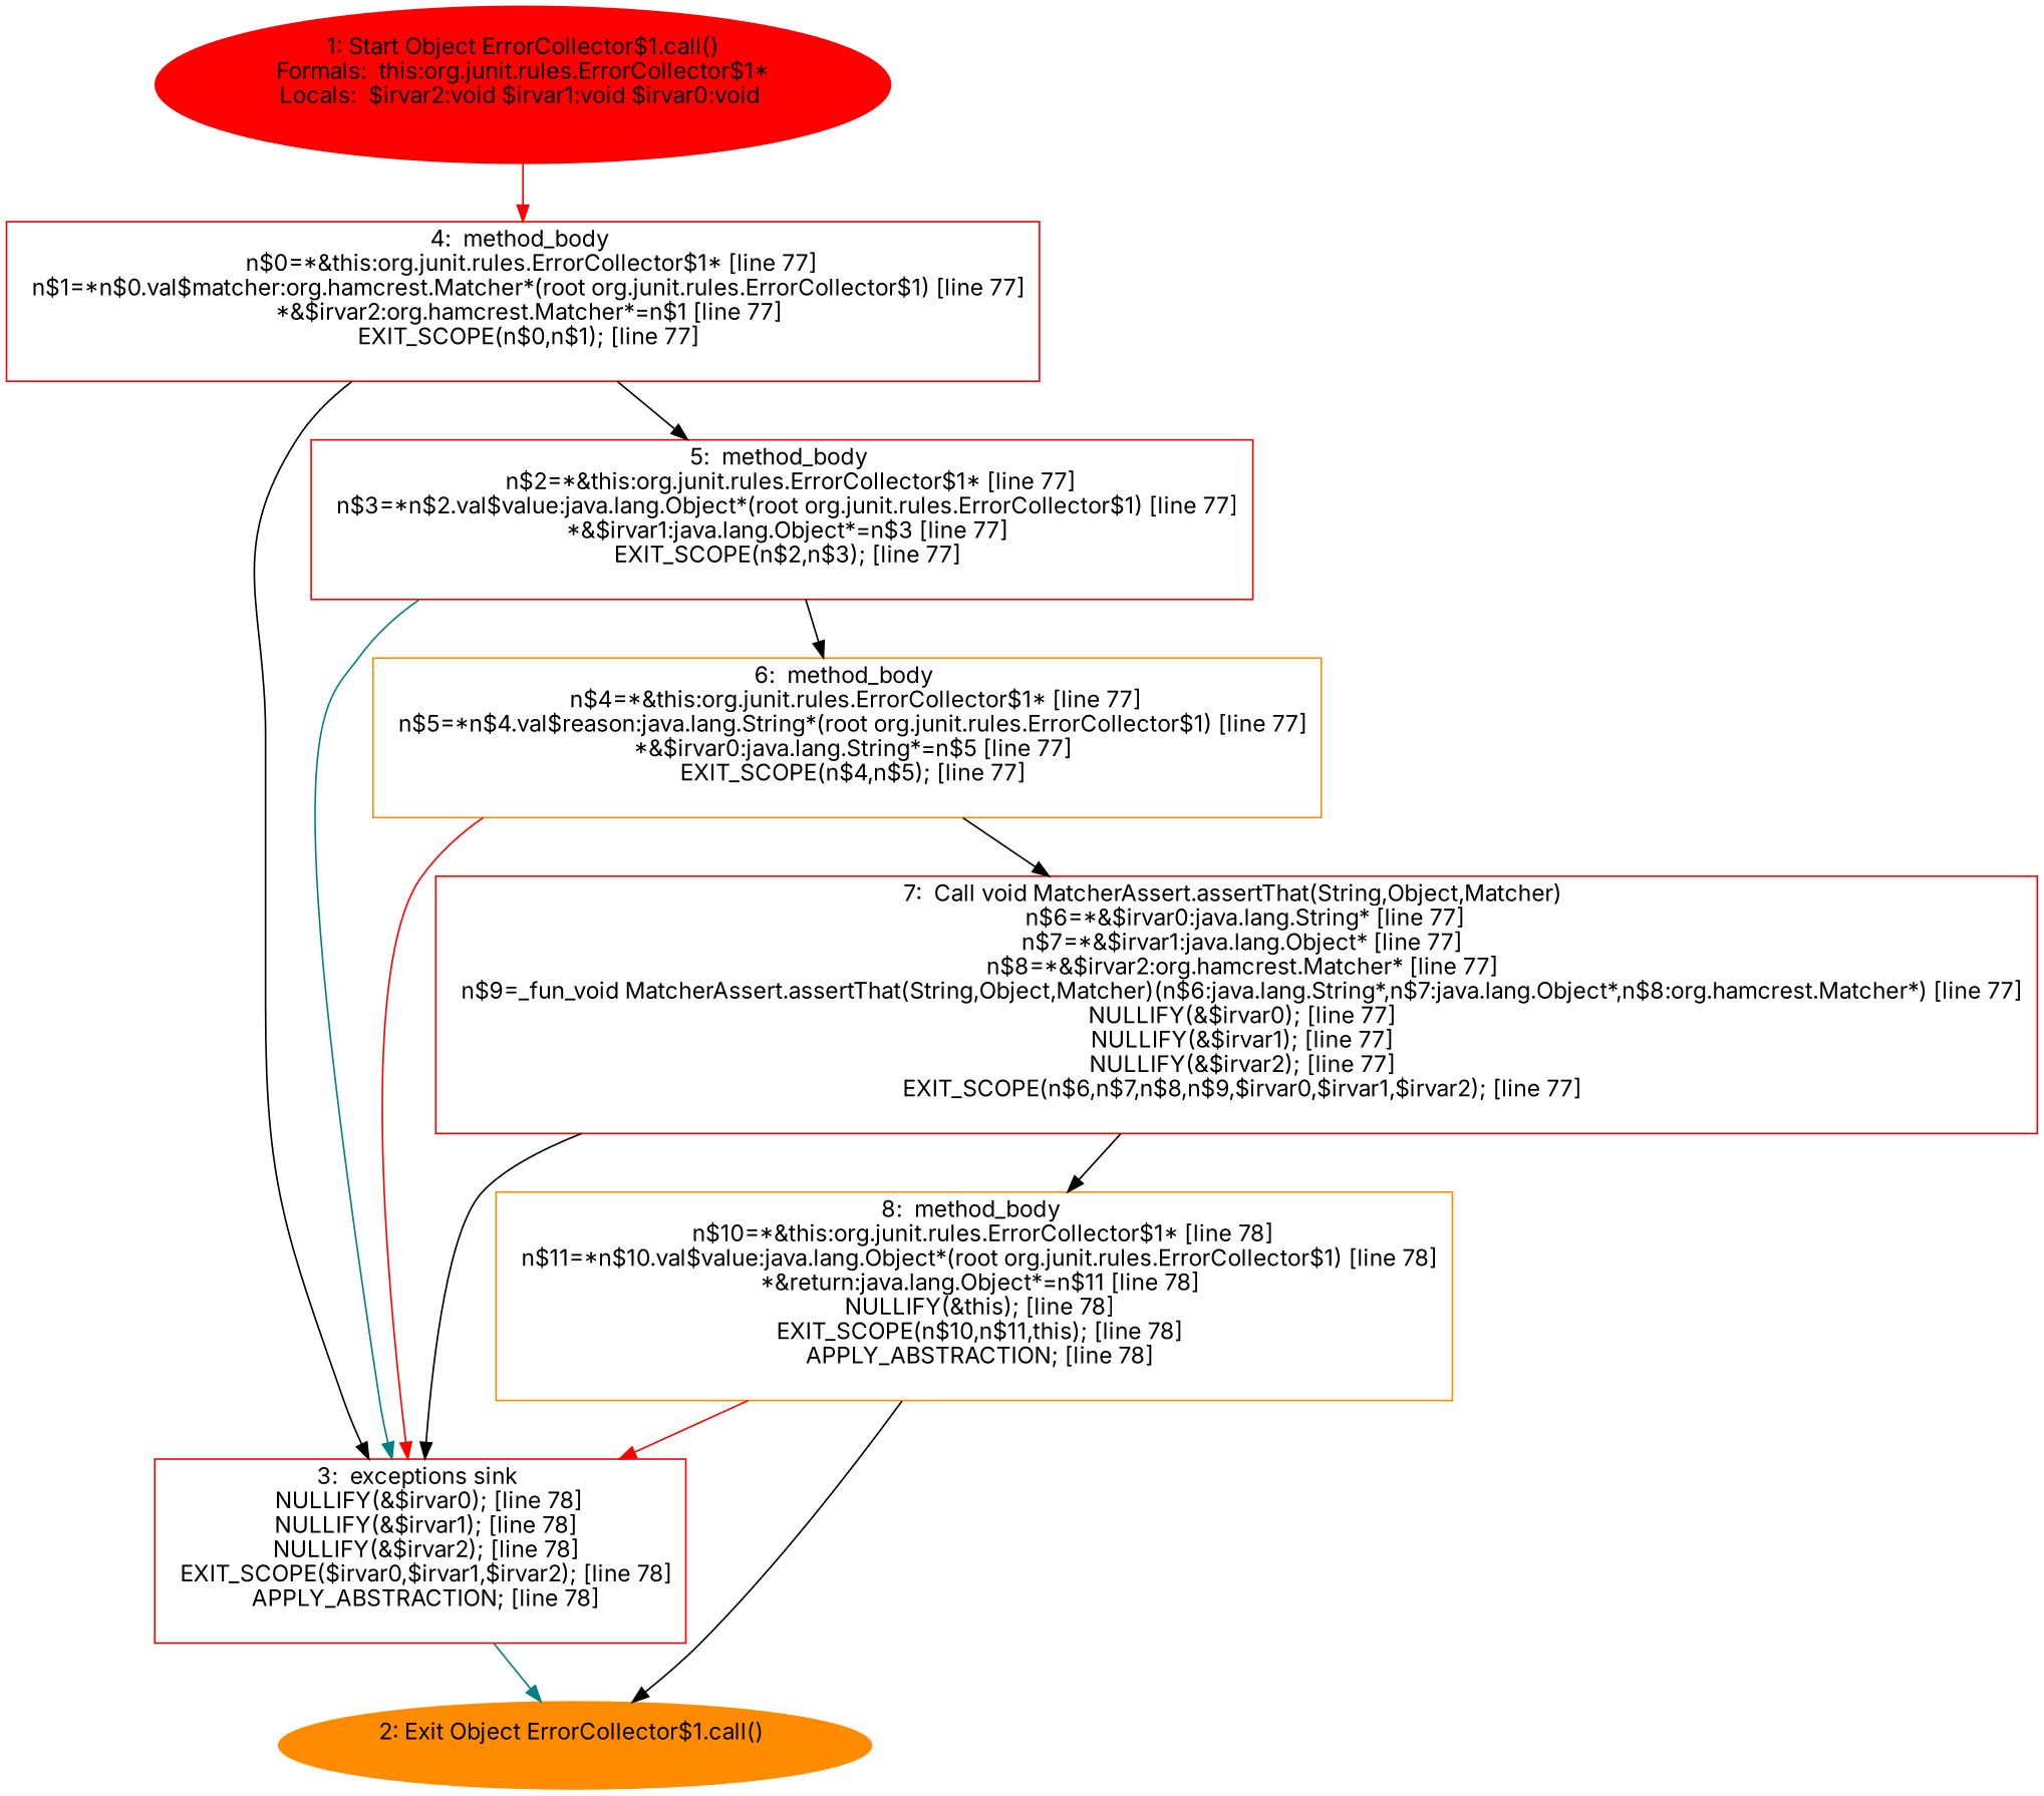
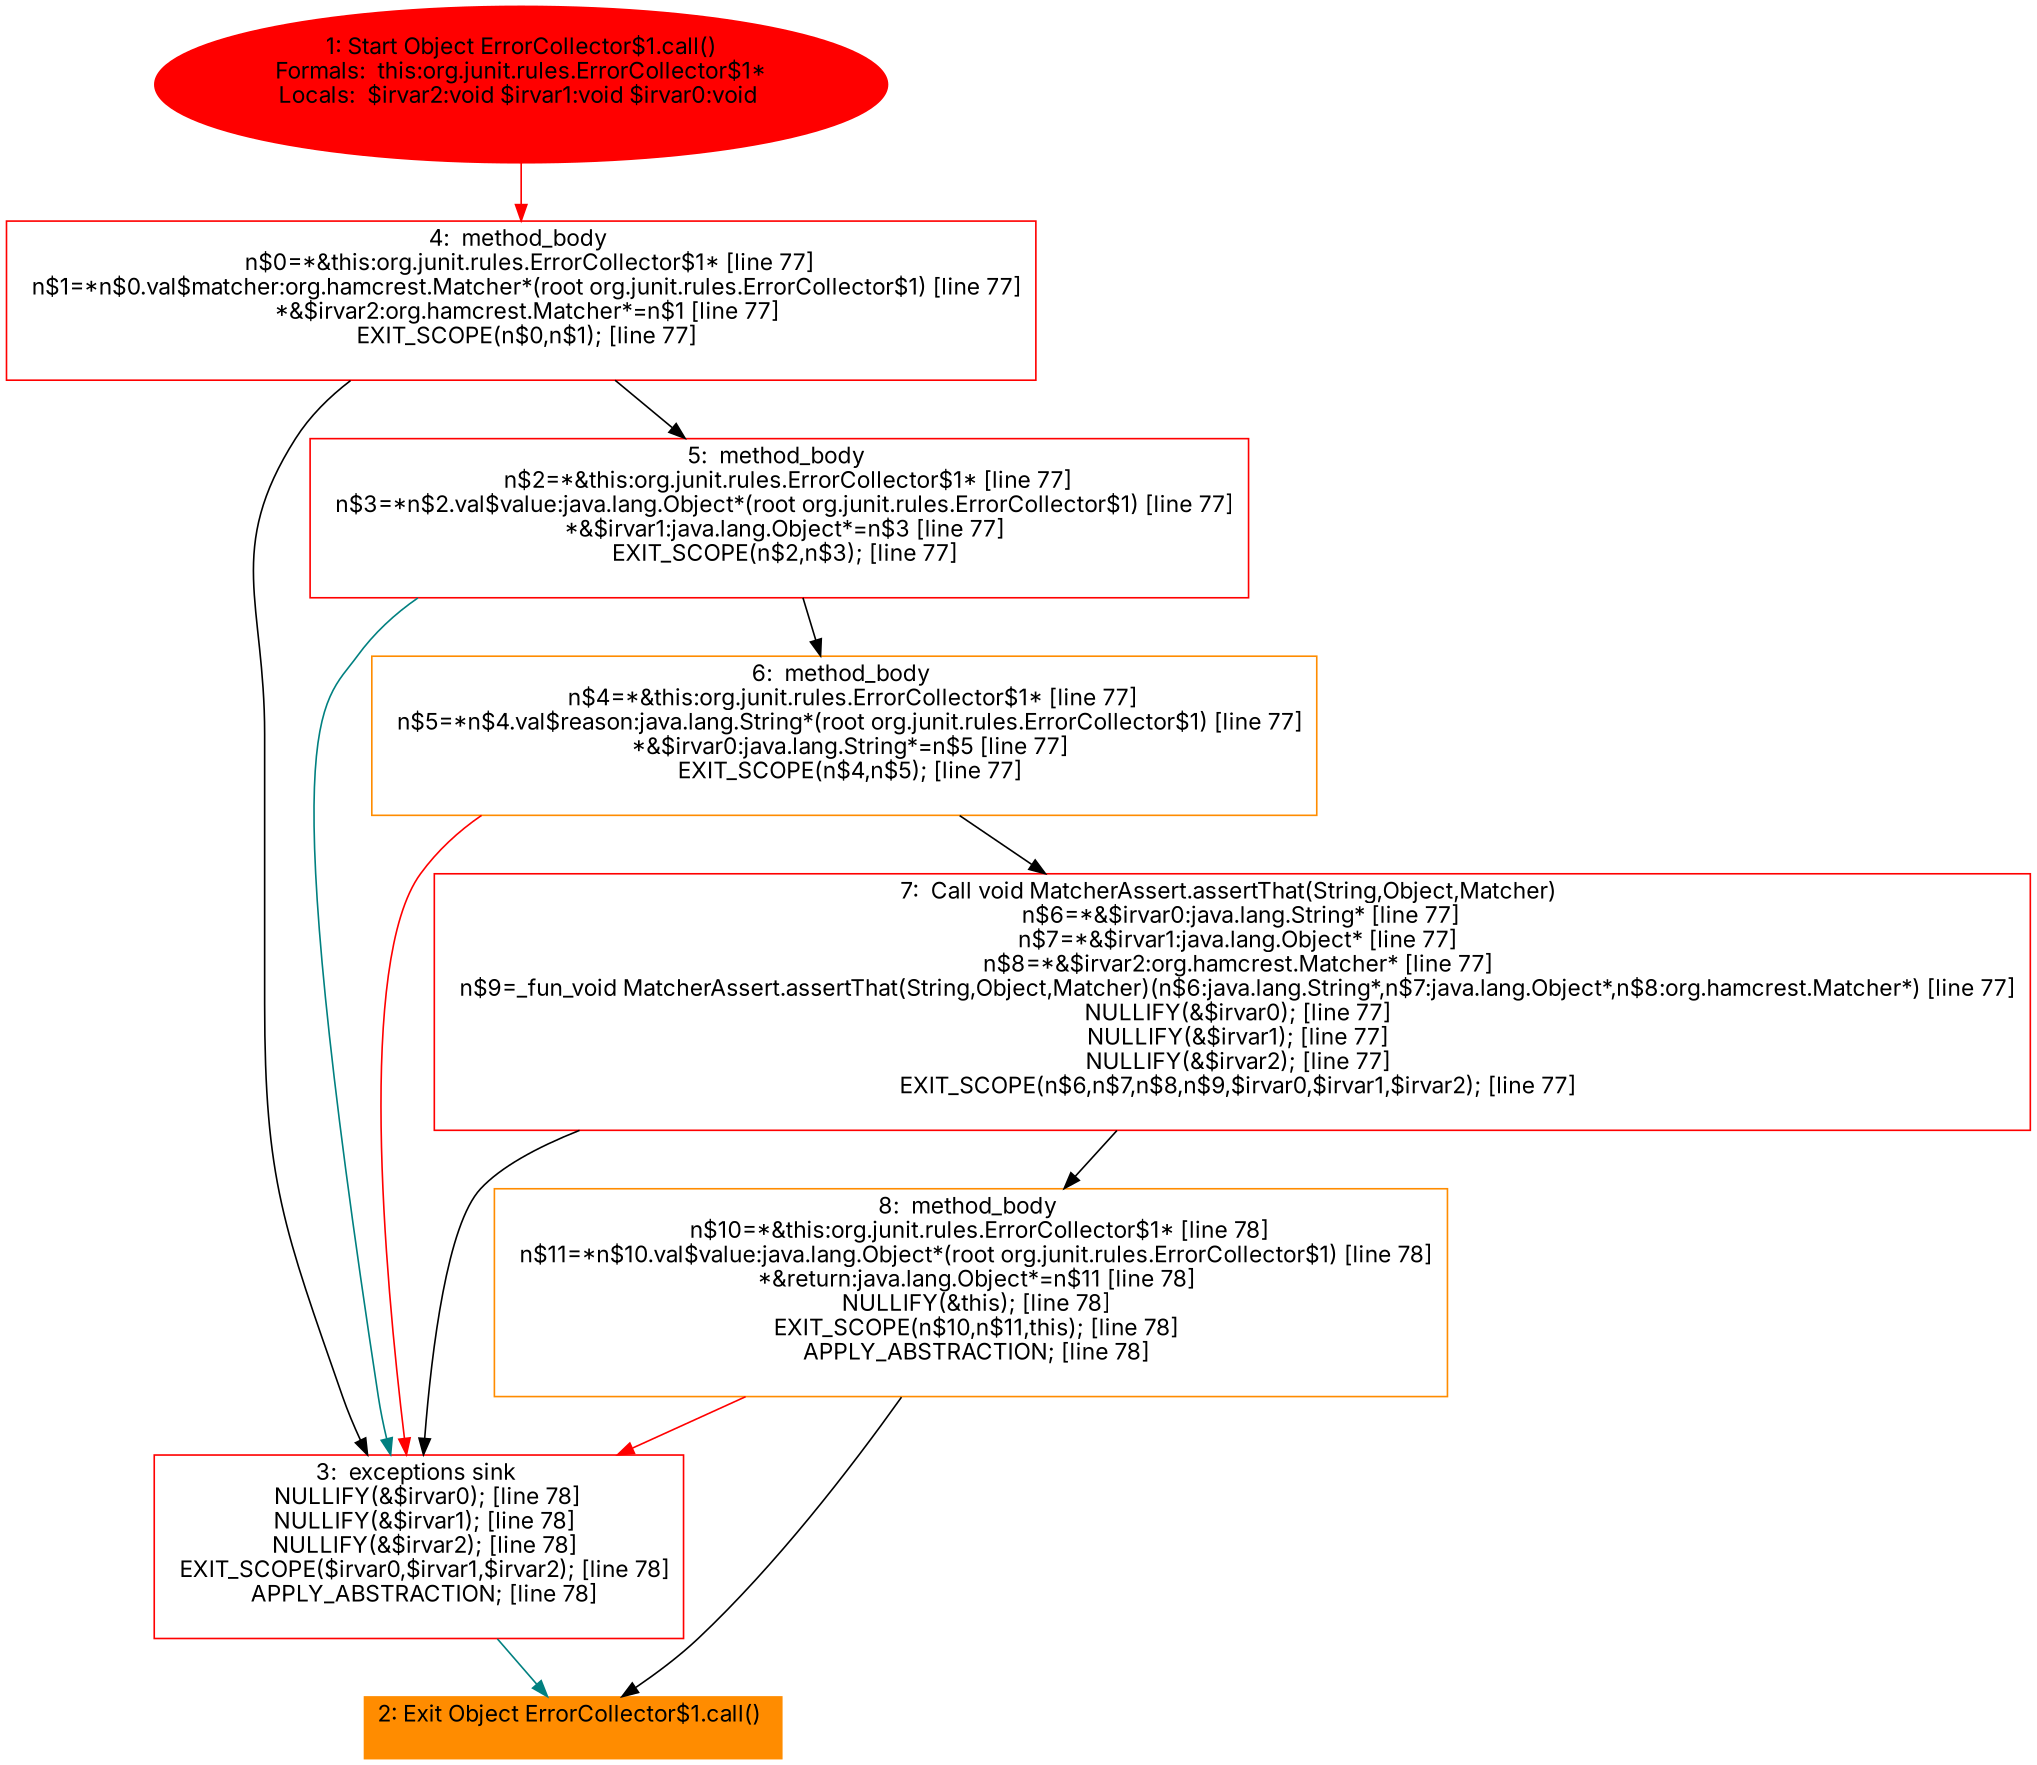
  digraph {
    fontname=Inter
    node [color=red fontname=Inter shape=box]
    edge [color=black fontname=Inter]
    n1 [label="1: Start Object ErrorCollector$1.call()\nFormals:  this:org.junit.rules.ErrorCollector$1*\nLocals:  $irvar2:void $irvar1:void $irvar0:void \n  " style=filled shape=""]
    n2 [label="4:  method_body \n   n$0=*&this:org.junit.rules.ErrorCollector$1* [line 77]\n  n$1=*n$0.val$matcher:org.hamcrest.Matcher*(root org.junit.rules.ErrorCollector$1) [line 77]\n  *&$irvar2:org.hamcrest.Matcher*=n$1 [line 77]\n  EXIT_SCOPE(n$0,n$1); [line 77]\n "]
    n3 [label="3:  exceptions sink \n   NULLIFY(&$irvar0); [line 78]\n  NULLIFY(&$irvar1); [line 78]\n  NULLIFY(&$irvar2); [line 78]\n  EXIT_SCOPE($irvar0,$irvar1,$irvar2); [line 78]\n  APPLY_ABSTRACTION; [line 78]\n "]
    n4 [label="5:  method_body \n   n$2=*&this:org.junit.rules.ErrorCollector$1* [line 77]\n  n$3=*n$2.val$value:java.lang.Object*(root org.junit.rules.ErrorCollector$1) [line 77]\n  *&$irvar1:java.lang.Object*=n$3 [line 77]\n  EXIT_SCOPE(n$2,n$3); [line 77]\n "]
-   n5 [color=darkorange label="2: Exit Object ErrorCollector$1.call() \n  " style=filled shape=""]
+   n5 [color=darkorange label="2: Exit Object ErrorCollector$1.call() \n  " style=filled]
    n6 [label="6:  method_body \n   n$4=*&this:org.junit.rules.ErrorCollector$1* [line 77]\n  n$5=*n$4.val$reason:java.lang.String*(root org.junit.rules.ErrorCollector$1) [line 77]\n  *&$irvar0:java.lang.String*=n$5 [line 77]\n  EXIT_SCOPE(n$4,n$5); [line 77]\n " color=darkorange]
    n7 [label="7:  Call void MatcherAssert.assertThat(String,Object,Matcher) \n   n$6=*&$irvar0:java.lang.String* [line 77]\n  n$7=*&$irvar1:java.lang.Object* [line 77]\n  n$8=*&$irvar2:org.hamcrest.Matcher* [line 77]\n  n$9=_fun_void MatcherAssert.assertThat(String,Object,Matcher)(n$6:java.lang.String*,n$7:java.lang.Object*,n$8:org.hamcrest.Matcher*) [line 77]\n  NULLIFY(&$irvar0); [line 77]\n  NULLIFY(&$irvar1); [line 77]\n  NULLIFY(&$irvar2); [line 77]\n  EXIT_SCOPE(n$6,n$7,n$8,n$9,$irvar0,$irvar1,$irvar2); [line 77]\n "]
    n8 [label="8:  method_body \n   n$10=*&this:org.junit.rules.ErrorCollector$1* [line 78]\n  n$11=*n$10.val$value:java.lang.Object*(root org.junit.rules.ErrorCollector$1) [line 78]\n  *&return:java.lang.Object*=n$11 [line 78]\n  NULLIFY(&this); [line 78]\n  EXIT_SCOPE(n$10,n$11,this); [line 78]\n  APPLY_ABSTRACTION; [line 78]\n " color=darkorange]
    n1 -> n2 [color=red]
    n2 -> n3
    n2 -> n4
    n3 -> n5 [color=teal]
    n4 -> n3 [color=teal]
    n4 -> n6
    n6 -> n3 [color=red]
    n6 -> n7
    n7 -> n3
    n7 -> n8
    n8 -> n3 [color=red]
    n8 -> n5
  }
